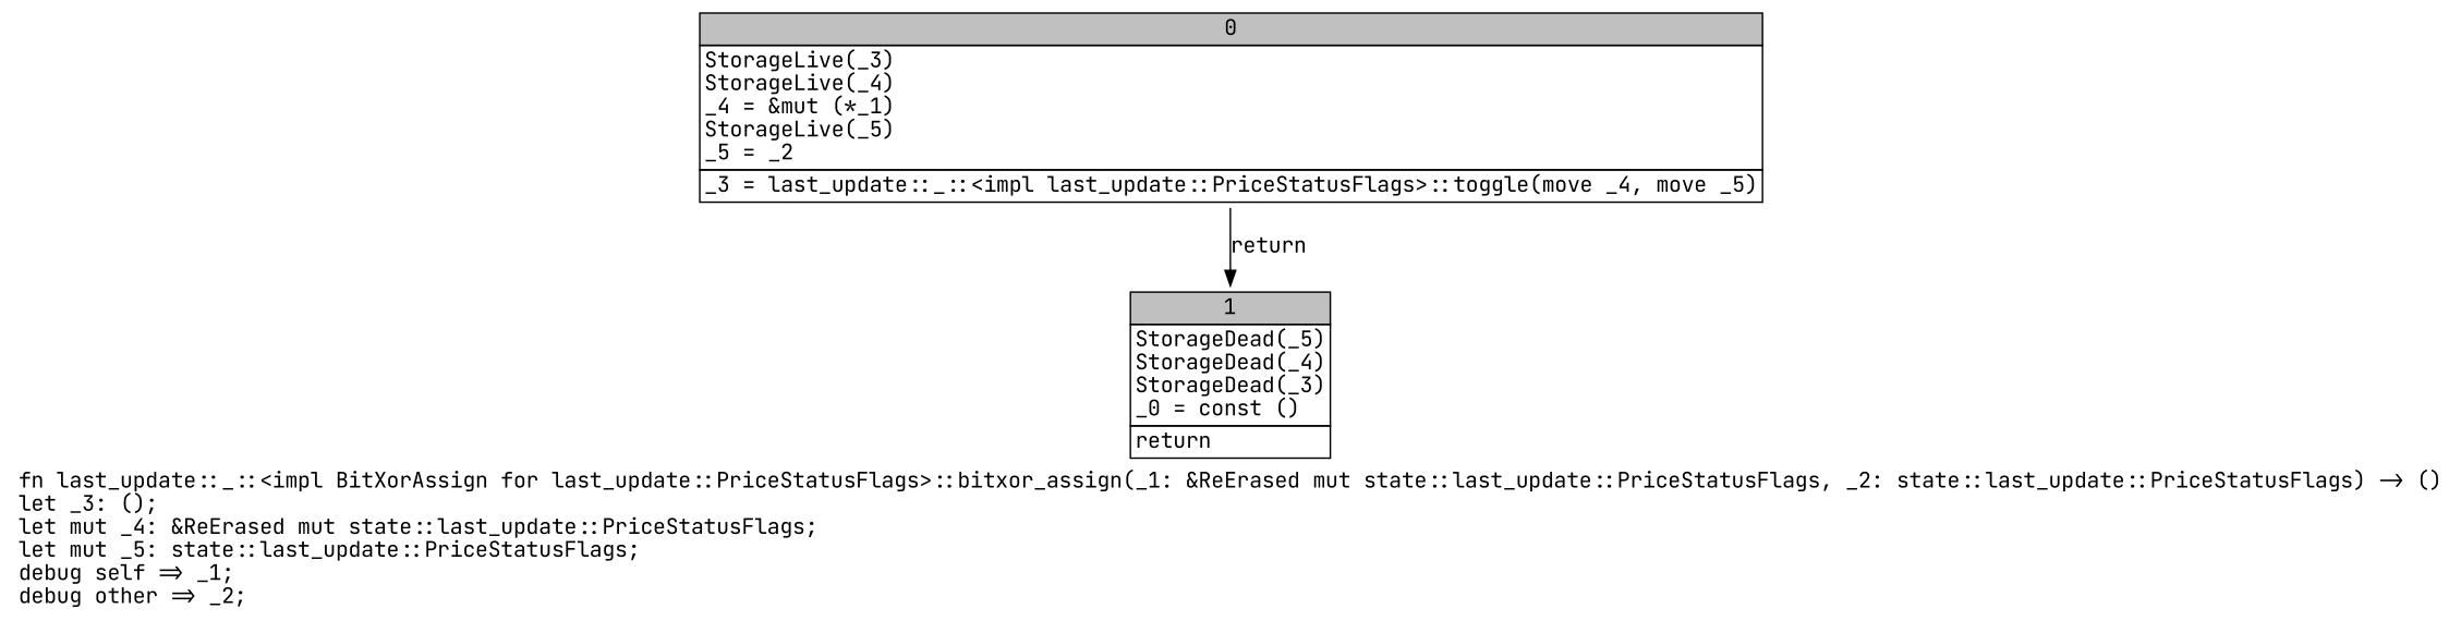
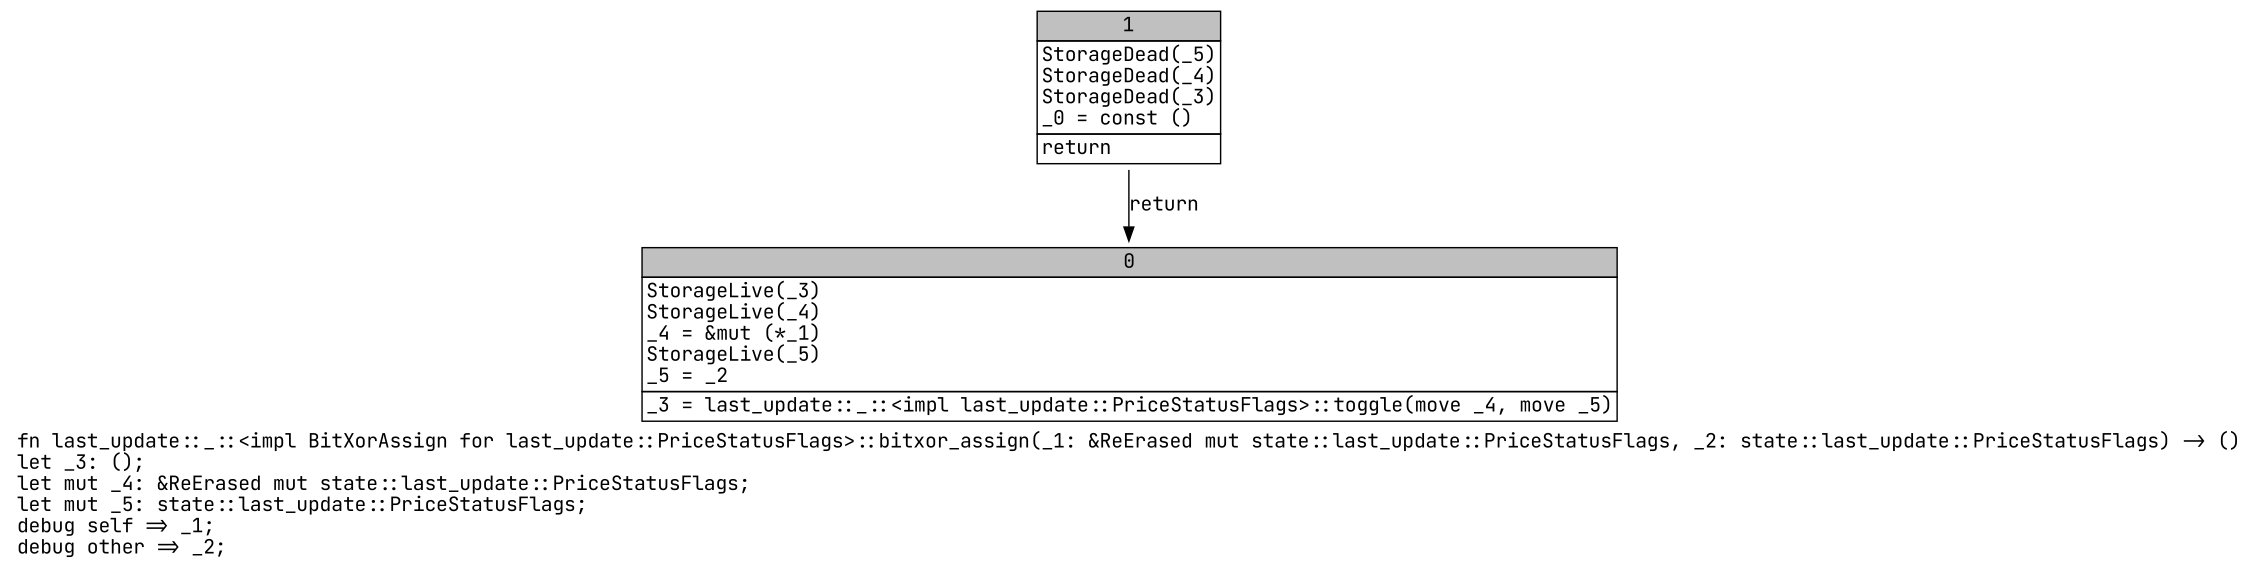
  digraph {
    fontname="JetBrains Mono"
    label=<fn last_update::_::&lt;impl BitXorAssign for last_update::PriceStatusFlags&gt;::bitxor_assign(_1: &amp;ReErased mut state::last_update::PriceStatusFlags, _2: state::last_update::PriceStatusFlags) -&gt; ()<br align="left"/>let _3: ();<br align="left"/>let mut _4: &amp;ReErased mut state::last_update::PriceStatusFlags;<br align="left"/>let mut _5: state::last_update::PriceStatusFlags;<br align="left"/>debug self =&gt; _1;<br align="left"/>debug other =&gt; _2;<br align="left"/>>
    node [fontname="JetBrains Mono" shape=none]
    n1 [label=<<table border="0" cellborder="1" cellspacing="0"><tr><td bgcolor="gray" align="center" colspan="1">0</td></tr><tr><td align="left" balign="left">StorageLive(_3)<br/>StorageLive(_4)<br/>_4 = &amp;mut (*_1)<br/>StorageLive(_5)<br/>_5 = _2<br/></td></tr><tr><td align="left">_3 = last_update::_::&lt;impl last_update::PriceStatusFlags&gt;::toggle(move _4, move _5)</td></tr></table>>]
    n2 [label=<<table border="0" cellborder="1" cellspacing="0"><tr><td bgcolor="gray" align="center" colspan="1">1</td></tr><tr><td align="left" balign="left">StorageDead(_5)<br/>StorageDead(_4)<br/>StorageDead(_3)<br/>_0 = const ()<br/></td></tr><tr><td align="left">return</td></tr></table>>]
-   n1 -> n2 [fontname="JetBrains Mono" label=return]
+   n2 -> n1 [fontname="JetBrains Mono" label=return]
  }
